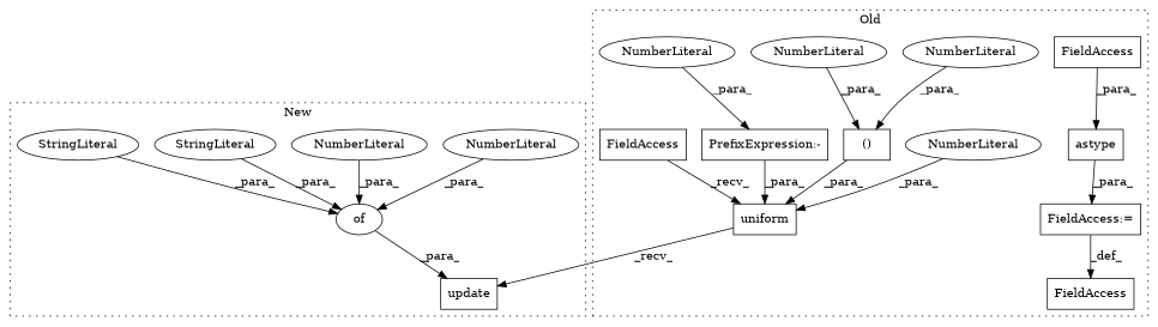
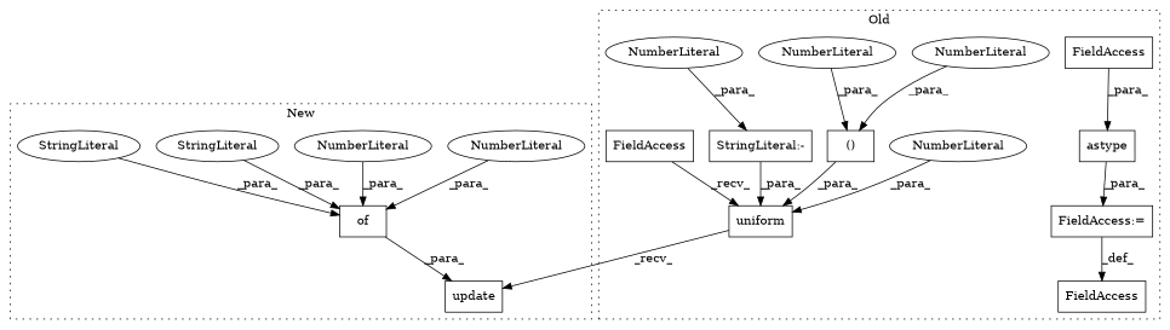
  digraph {
    node [a=34 l=1 shape=box]
    n1 [a=32 l="7,1" label=astype s="363,383"]
    n2 [a=22 l=13 label=FieldAccess s=370]
    n3 [a=106 l=29 label="()" s=331]
    n4 [label=NumberLiteral s=345 shape=ellipse]
    n5 [a=32 l="8,2" label=uniform s="313,360"]
    n6 [label=NumberLiteral s=324 shape=ellipse]
    n7 [label=NumberLiteral s=359 shape=ellipse]
-   n8 [a=38 label="PrefixExpression:-" s=321]
+   n8 [a=38 label="StringLiteral:-" s=321]
    n9 [label=NumberLiteral s=322 shape=ellipse]
    n10 [a=22 l=15 label=FieldAccess s=471]
    n11 [a=22 l=12 label=FieldAccess s=300]
    n12 [a=7 label="FieldAccess:=" s=486]
    n13 [a=32 l="7,1" label=update s="320,362"]
-   n14 [a=32 l="3,1" label=of s="331,361" shape=ellipse]
+   n14 [a=32 l="3,1" label=of s="331,361"]
    n15 [l=6 label=NumberLiteral s=341 shape=ellipse]
    n16 [l=6 label=NumberLiteral s=355 shape=ellipse]
    n17 [a=45 l=6 label=StringLiteral s=348 shape=ellipse]
    n18 [a=45 l=6 label=StringLiteral s=334 shape=ellipse]
    subgraph cluster_1 {
      label=Old
      style=dotted
      n1
      n2
      n3
      n4
      n5
      n6
      n7
      n8
      n9
      n10
      n11
      n12
    }
    subgraph cluster_2 {
      label=New
      style=dotted
      n13
      n14
      n15
      n16
      n17
      n18
    }
    n1 -> n12 [label=_para_]
    n2 -> n1 [label=_para_]
    n3 -> n5 [label=_para_]
    n4 -> n3 [label=_para_]
    n5 -> n13 [label=_recv_]
    n6 -> n5 [label=_para_]
    n7 -> n3 [label=_para_]
    n8 -> n5 [label=_para_]
    n9 -> n8 [label=_para_]
    n11 -> n5 [label=_recv_]
    n12 -> n10 [label=_def_]
    n14 -> n13 [label=_para_]
    n15 -> n14 [label=_para_]
    n16 -> n14 [label=_para_]
    n17 -> n14 [label=_para_]
    n18 -> n14 [label=_para_]
  }
